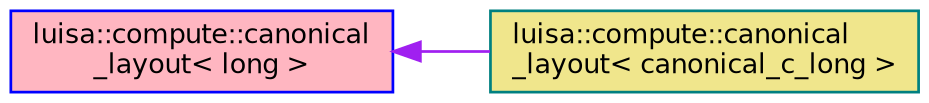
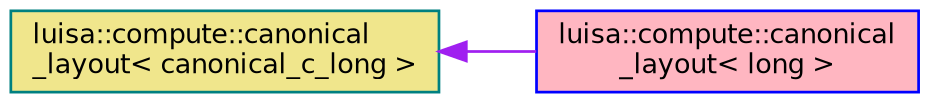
  digraph {
    rankdir=LR
    node [fontname=Helvetica fontsize=10 shape=box style=filled]
    n1 [color=teal fillcolor=khaki height=0.2 label="luisa::compute::canonical\l_layout\< canonical_c_long \>" width=0.4]
    n2 [color=blue fillcolor=lightpink height=0.2 label="luisa::compute::canonical\l_layout\< long \>" width=0.4]
-   n2 -> n1 [color=purple dir=back fontname=Helvetica fontsize=10 labelfontname=Helvetica labelfontsize=10 style=solid]
+   n1 -> n2 [color=purple dir=back fontname=Helvetica fontsize=10 labelfontname=Helvetica labelfontsize=10 style=solid]
  }
